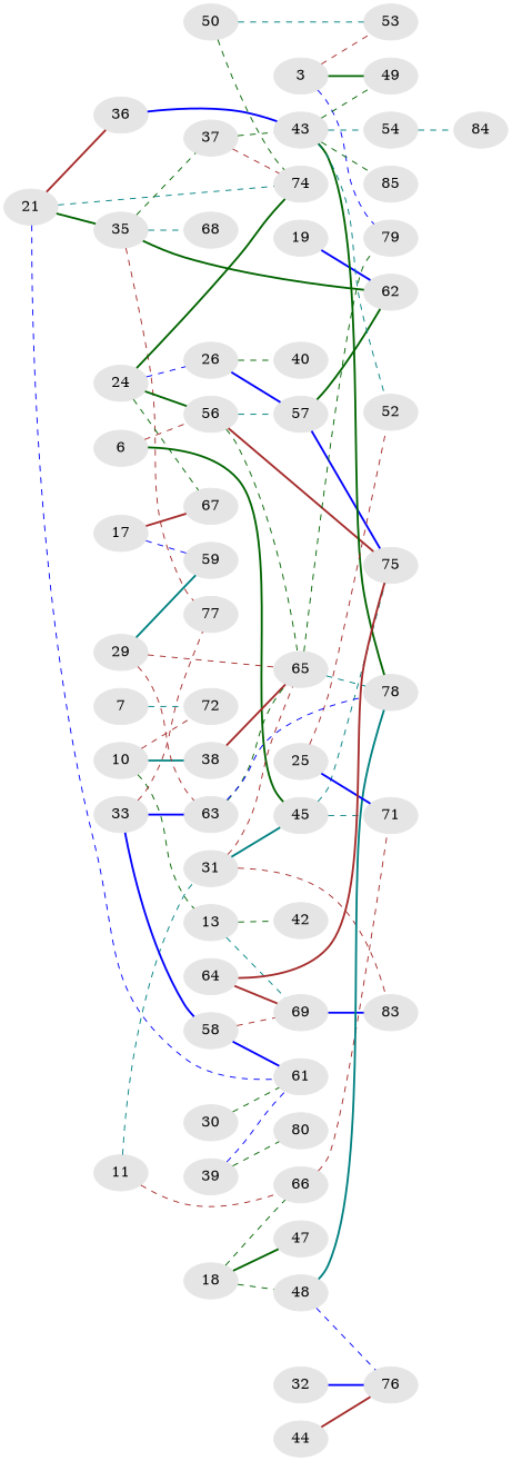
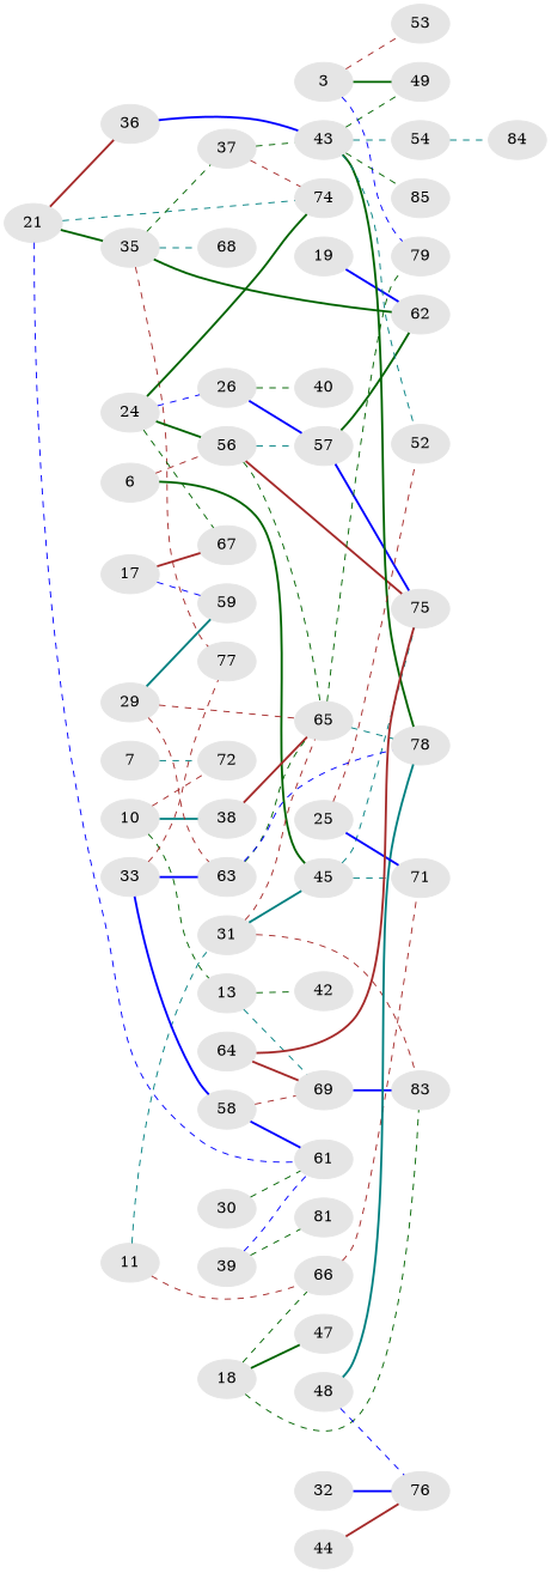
  graph {
    rankdir=LR
    node [color=gray90 style=filled]
    edge [color=darkgreen style=dashed weight=1.0]
    3
    49
    n3 [label=53]
    79
    6
    45
    56
    71
    75
    57
    65
    7
    72
    10
    13
    38
    42
    69
    11
    31
    66
    83
    17
    59
    67
    18
    47
    48
    76
    78
    19
    62
    21
    35
    36
    61
    74
    77
    37
    68
    43
    24
    26
    40
    25
    52
    29
    63
    30
    32
    33
    58
    54
    85
    39
-   80
+   80 [label=81]
    84
    44
-   50
    64
    3 -- 49 [style=bold]
    3 -- n3 [color=brown]
    3 -- 79 [color=blue]
    6 -- 45 [style=bold]
    6 -- 56 [color=brown]
    45 -- 71 [color=teal]
    45 -- 75 [color=teal]
    56 -- 75 [color=brown style=bold]
    56 -- 57 [color=teal]
    56 -- 65
    57 -- 75 [color=blue style=bold]
    57 -- 62 [style=bold]
    65 -- 79
    65 -- 78 [color=teal]
    7 -- 72 [color=teal]
    10 -- 72 [color=brown]
    10 -- 13
    10 -- 38 [color=teal style=bold]
    13 -- 42
    13 -- 69 [color=teal]
    38 -- 65 [color=brown style=bold]
    69 -- 83 [color=blue style=bold]
    11 -- 31 [color=teal]
    11 -- 66 [color=brown]
    31 -- 45 [color=teal style=bold]
    31 -- 65 [color=brown]
    31 -- 83 [color=brown]
    66 -- 71 [color=brown]
    17 -- 59 [color=blue]
    17 -- 67 [color=brown style=bold]
    18 -- 66
    18 -- 47 [style=bold]
-   18 -- 48
+   18 -- 83
    48 -- 76 [color=blue]
    48 -- 78 [color=teal style=bold]
    19 -- 62 [color=blue style=bold]
    21 -- 35 [style=bold]
    21 -- 36 [color=brown style=bold]
    21 -- 61 [color=blue]
    21 -- 74 [color=teal]
    35 -- 62 [style=bold]
    35 -- 77 [color=brown]
    35 -- 37
    35 -- 68 [color=teal]
    36 -- 43 [color=blue style=bold]
    37 -- 74 [color=brown]
    37 -- 43
    43 -- 49
    43 -- 78 [style=bold]
    43 -- 52 [color=teal]
    43 -- 54 [color=teal]
    43 -- 85
    24 -- 56 [style=bold]
    24 -- 67
    24 -- 74 [style=bold]
    24 -- 26 [color=blue]
    26 -- 57 [color=blue style=bold]
    26 -- 40
    25 -- 71 [color=blue style=bold]
    25 -- 52 [color=brown]
    29 -- 65 [color=brown]
    29 -- 59 [color=teal style=bold]
    29 -- 63 [color=brown]
    63 -- 65
    63 -- 78 [color=blue]
    30 -- 61
    32 -- 76 [color=blue style=bold]
    33 -- 77 [color=brown]
    33 -- 63 [color=blue style=bold]
    33 -- 58 [color=blue style=bold]
    58 -- 69 [color=brown]
    58 -- 61 [color=blue style=bold]
    54 -- 84 [color=teal]
    39 -- 61 [color=blue]
    39 -- 80
    44 -- 76 [color=brown style=bold]
-   50 -- n3 [color=teal weight=2.0]
-   50 -- 74
    64 -- 75 [color=brown style=bold]
    64 -- 69 [color=brown style=bold]
  }
